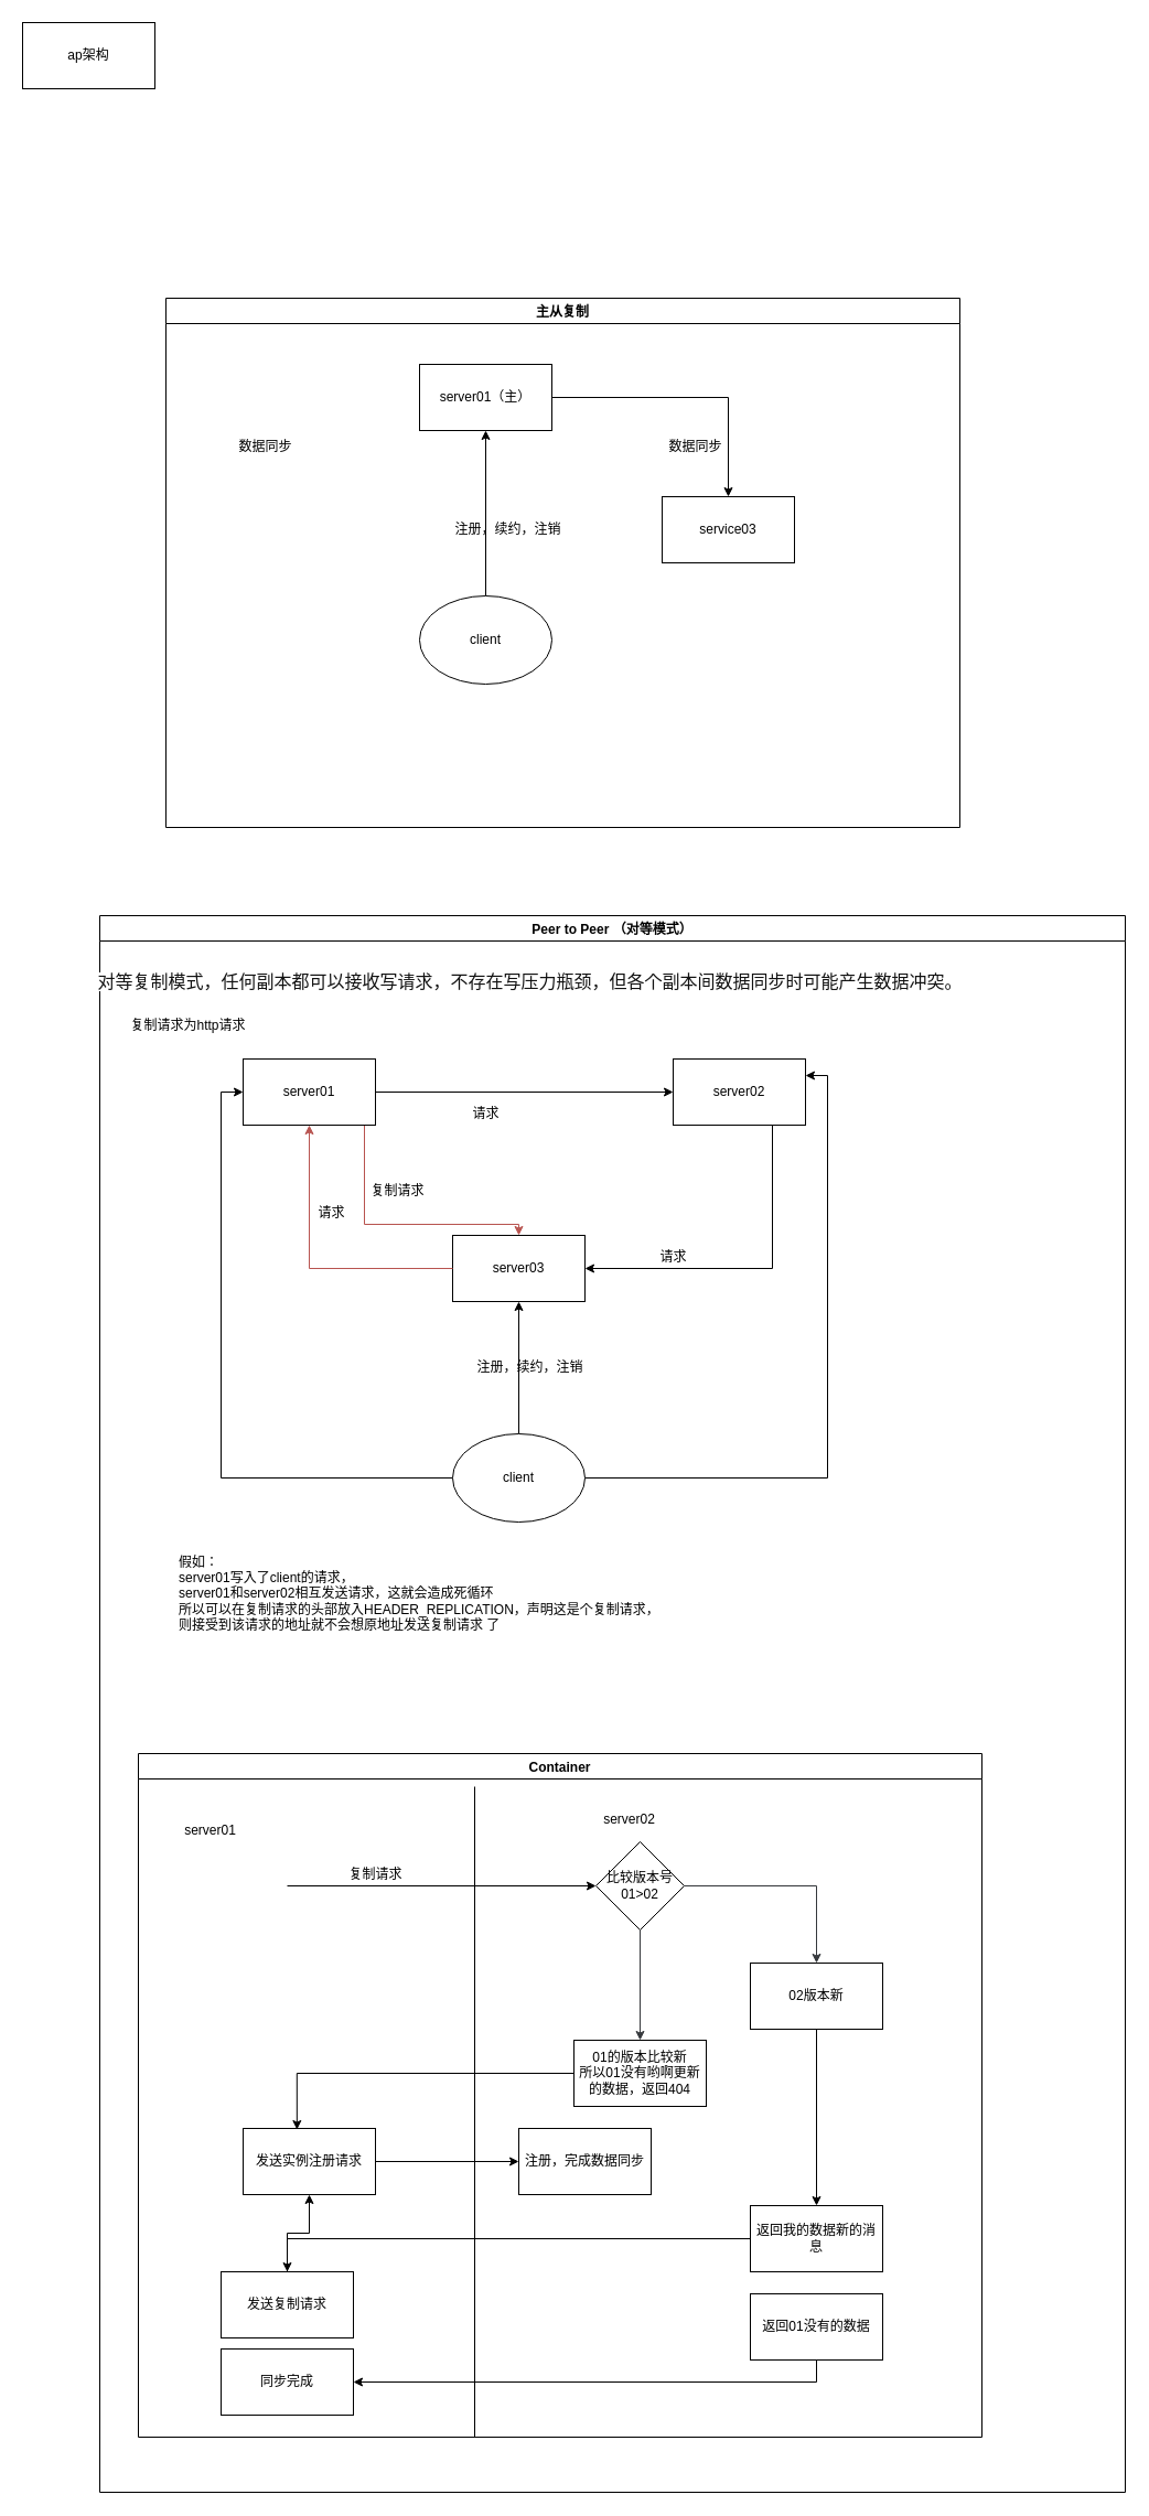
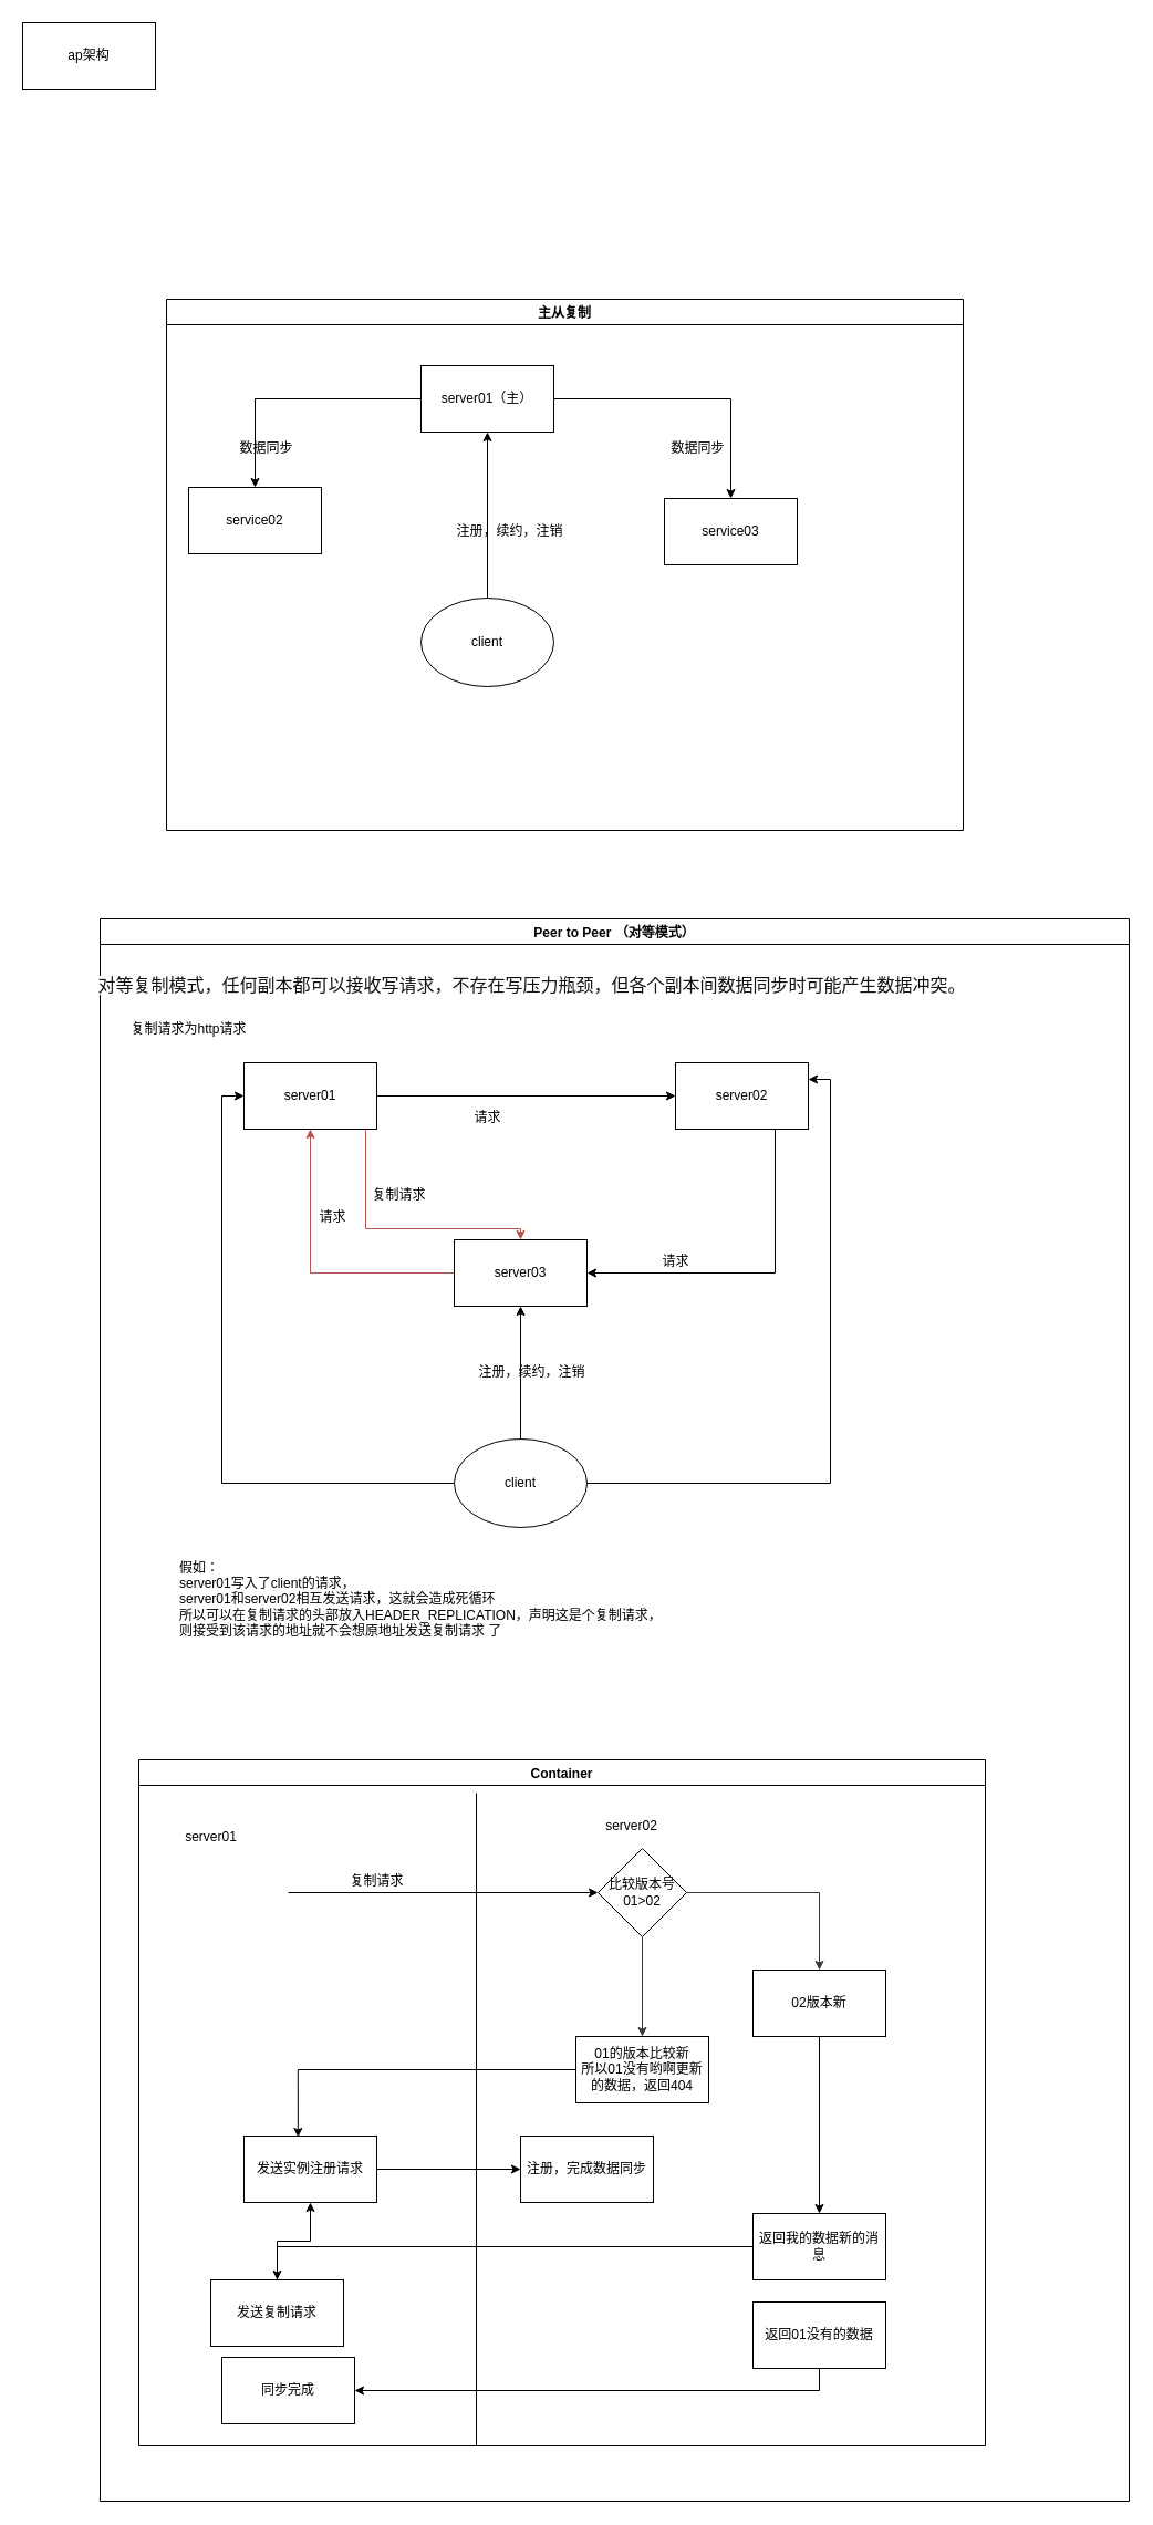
  <mxCell id="0" />
  <mxCell id="1" parent="0" />
  <mxCell id="2" value="主从复制" style="swimlane;" parent="1" vertex="1"><mxGeometry x="150" y="270" width="720" height="480" as="geometry" /></mxCell>
+ <mxCell id="3" style="edgeStyle=orthogonalEdgeStyle;rounded=0;orthogonalLoop=1;jettySize=auto;html=1;" parent="2" source="5" target="6" edge="1"><mxGeometry relative="1" as="geometry" /></mxCell>
  <mxCell id="4" style="edgeStyle=orthogonalEdgeStyle;rounded=0;orthogonalLoop=1;jettySize=auto;html=1;" parent="2" source="5" target="7" edge="1"><mxGeometry relative="1" as="geometry" /></mxCell>
  <mxCell id="5" value="server01（主）" style="rounded=0;whiteSpace=wrap;html=1;" parent="2" vertex="1"><mxGeometry x="230" y="60" width="120" height="60" as="geometry" /></mxCell>
+ <mxCell id="6" value="service02" style="rounded=0;whiteSpace=wrap;html=1;" parent="2" vertex="1"><mxGeometry x="20" y="170" width="120" height="60" as="geometry" /></mxCell>
  <mxCell id="7" value="service03" style="rounded=0;whiteSpace=wrap;html=1;" parent="2" vertex="1"><mxGeometry x="450" y="180" width="120" height="60" as="geometry" /></mxCell>
  <mxCell id="8" value="数据同步" style="text;html=1;align=center;verticalAlign=middle;resizable=0;points=[];autosize=1;" parent="2" vertex="1"><mxGeometry x="450" y="125" width="60" height="20" as="geometry" /></mxCell>
  <mxCell id="9" value="数据同步" style="text;html=1;align=center;verticalAlign=middle;resizable=0;points=[];autosize=1;" parent="2" vertex="1"><mxGeometry x="60" y="125" width="60" height="20" as="geometry" /></mxCell>
  <mxCell id="10" style="edgeStyle=orthogonalEdgeStyle;rounded=0;orthogonalLoop=1;jettySize=auto;html=1;" parent="2" source="11" target="5" edge="1"><mxGeometry relative="1" as="geometry" /></mxCell>
  <mxCell id="11" value="client" style="ellipse;whiteSpace=wrap;html=1;" parent="2" vertex="1"><mxGeometry x="230" y="270" width="120" height="80" as="geometry" /></mxCell>
  <mxCell id="12" value="ap架构" style="whiteSpace=wrap;html=1;" parent="1" vertex="1"><mxGeometry x="20" y="20" width="120" height="60" as="geometry" /></mxCell>
  <mxCell id="13" value="注册，续约，注销" style="text;html=1;align=center;verticalAlign=middle;resizable=0;points=[];autosize=1;" parent="1" vertex="1"><mxGeometry x="405" y="470" width="110" height="20" as="geometry" /></mxCell>
  <mxCell id="14" value="Peer to Peer （对等模式）" style="swimlane;shadow=0;" parent="1" vertex="1"><mxGeometry x="90" y="830" width="930" height="1430" as="geometry" /></mxCell>
  <mxCell id="15" value="&lt;span style=&quot;color: rgb(18 , 18 , 18) ; font-family: , &amp;#34;blinkmacsystemfont&amp;#34; , &amp;#34;helvetica neue&amp;#34; , &amp;#34;pingfang sc&amp;#34; , &amp;#34;microsoft yahei&amp;#34; , &amp;#34;source han sans sc&amp;#34; , &amp;#34;noto sans cjk sc&amp;#34; , &amp;#34;wenquanyi micro hei&amp;#34; , sans-serif ; font-size: medium ; background-color: rgb(255 , 255 , 255)&quot;&gt;对等复制模式，任何副本都可以接收写请求，不存在写压力瓶颈，但各个副本间数据同步时可能产生数据冲突。&lt;/span&gt;" style="text;html=1;align=center;verticalAlign=middle;resizable=0;points=[];autosize=1;" parent="14" vertex="1"><mxGeometry x="-10" y="50" width="800" height="20" as="geometry" /></mxCell>
  <mxCell id="16" value="&lt;span&gt;server03&lt;/span&gt;" style="rounded=0;whiteSpace=wrap;html=1;" parent="14" vertex="1"><mxGeometry x="320" y="290" width="120" height="60" as="geometry" /></mxCell>
  <mxCell id="17" style="edgeStyle=orthogonalEdgeStyle;rounded=0;orthogonalLoop=1;jettySize=auto;html=1;entryX=0;entryY=0.5;entryDx=0;entryDy=0;" parent="14" source="19" target="21" edge="1"><mxGeometry relative="1" as="geometry" /></mxCell>
  <mxCell id="18" style="edgeStyle=orthogonalEdgeStyle;rounded=0;orthogonalLoop=1;jettySize=auto;html=1;fillColor=#f8cecc;strokeColor=#b85450;" parent="14" source="19" target="16" edge="1"><mxGeometry relative="1" as="geometry"><Array as="points"><mxPoint x="240" y="280" /><mxPoint x="380" y="280" /></Array></mxGeometry></mxCell>
  <mxCell id="19" value="server01" style="rounded=0;whiteSpace=wrap;html=1;" parent="14" vertex="1"><mxGeometry x="130" y="130" width="120" height="60" as="geometry" /></mxCell>
  <mxCell id="20" style="edgeStyle=orthogonalEdgeStyle;rounded=0;orthogonalLoop=1;jettySize=auto;html=1;entryX=1;entryY=0.5;entryDx=0;entryDy=0;" parent="14" source="21" target="16" edge="1"><mxGeometry relative="1" as="geometry"><Array as="points"><mxPoint x="610" y="320" /></Array></mxGeometry></mxCell>
  <mxCell id="21" value="&lt;span&gt;server02&lt;/span&gt;" style="rounded=0;whiteSpace=wrap;html=1;" parent="14" vertex="1"><mxGeometry x="520" y="130" width="120" height="60" as="geometry" /></mxCell>
  <mxCell id="22" value="请求" style="text;html=1;align=center;verticalAlign=middle;resizable=0;points=[];autosize=1;" parent="14" vertex="1"><mxGeometry x="330" y="170" width="40" height="20" as="geometry" /></mxCell>
  <mxCell id="23" value="请求" style="text;html=1;align=center;verticalAlign=middle;resizable=0;points=[];autosize=1;" parent="14" vertex="1"><mxGeometry x="500" y="300" width="40" height="20" as="geometry" /></mxCell>
  <mxCell id="24" style="edgeStyle=orthogonalEdgeStyle;rounded=0;orthogonalLoop=1;jettySize=auto;html=1;entryX=0.5;entryY=1;entryDx=0;entryDy=0;" parent="14" source="27" target="16" edge="1"><mxGeometry relative="1" as="geometry" /></mxCell>
  <mxCell id="25" style="edgeStyle=orthogonalEdgeStyle;rounded=0;orthogonalLoop=1;jettySize=auto;html=1;entryX=0;entryY=0.5;entryDx=0;entryDy=0;" parent="14" source="27" target="19" edge="1"><mxGeometry relative="1" as="geometry" /></mxCell>
  <mxCell id="26" style="edgeStyle=orthogonalEdgeStyle;rounded=0;orthogonalLoop=1;jettySize=auto;html=1;entryX=1;entryY=0.25;entryDx=0;entryDy=0;" parent="14" source="27" target="21" edge="1"><mxGeometry relative="1" as="geometry" /></mxCell>
  <mxCell id="27" value="client" style="ellipse;whiteSpace=wrap;html=1;" parent="14" vertex="1"><mxGeometry x="320" y="470" width="120" height="80" as="geometry" /></mxCell>
  <mxCell id="28" value="注册，续约，注销" style="text;html=1;align=center;verticalAlign=middle;resizable=0;points=[];autosize=1;" parent="14" vertex="1"><mxGeometry x="335" y="400" width="110" height="20" as="geometry" /></mxCell>
  <mxCell id="29" value="复制请求为http请求" style="text;html=1;align=center;verticalAlign=middle;resizable=0;points=[];autosize=1;" parent="14" vertex="1"><mxGeometry x="20" y="90" width="120" height="20" as="geometry" /></mxCell>
  <mxCell id="30" value="复制请求" style="text;html=1;align=center;verticalAlign=middle;resizable=0;points=[];autosize=1;" parent="14" vertex="1"><mxGeometry x="240" y="240" width="60" height="20" as="geometry" /></mxCell>
  <mxCell id="31" value="假如：&lt;br&gt;server01写入了client的请求，&lt;br&gt;server01和server02相互发送请求，这就会造成死循环&lt;br&gt;所以可以在复制请求的头部放入HEADER_REPLICATION，声明这是个复制请求，&lt;br&gt;则接受到该请求的地址就不会想原地址发送复制请求 了" style="text;html=1;align=left;verticalAlign=middle;resizable=0;points=[];autosize=1;" parent="14" vertex="1"><mxGeometry x="70" y="580" width="450" height="70" as="geometry" /></mxCell>
  <mxCell id="32" style="edgeStyle=orthogonalEdgeStyle;rounded=0;orthogonalLoop=1;jettySize=auto;html=1;fillColor=#f8cecc;strokeColor=#b85450;fontFamily=Helvetica;horizontal=1;" parent="14" source="16" target="19" edge="1"><mxGeometry relative="1" as="geometry" /></mxCell>
  <mxCell id="33" value="Container" style="swimlane;fontFamily=Helvetica;" parent="14" vertex="1"><mxGeometry x="35" y="760" width="765" height="620" as="geometry" /></mxCell>
  <mxCell id="34" value="" style="endArrow=none;html=1;fontFamily=Helvetica;" parent="33" edge="1"><mxGeometry width="50" height="50" relative="1" as="geometry"><mxPoint x="305" y="620" as="sourcePoint" /><mxPoint x="305" y="30" as="targetPoint" /></mxGeometry></mxCell>
  <mxCell id="35" value="server02" style="text;html=1;align=center;verticalAlign=middle;resizable=0;points=[];autosize=1;fontFamily=Helvetica;" parent="33" vertex="1"><mxGeometry x="415" y="50" width="60" height="20" as="geometry" /></mxCell>
  <mxCell id="36" value="" style="endArrow=classic;html=1;fontFamily=Helvetica;entryX=0;entryY=0.5;entryDx=0;entryDy=0;" parent="33" target="37" edge="1"><mxGeometry width="50" height="50" relative="1" as="geometry"><mxPoint x="135" y="120" as="sourcePoint" /><mxPoint x="415" y="120" as="targetPoint" /></mxGeometry></mxCell>
  <mxCell id="37" value="比较版本号&lt;br&gt;01&amp;gt;02" style="rhombus;whiteSpace=wrap;html=1;fontFamily=Helvetica;" parent="33" vertex="1"><mxGeometry x="415" y="80" width="80" height="80" as="geometry" /></mxCell>
  <mxCell id="38" value="发送实例注册请求" style="whiteSpace=wrap;html=1;fontFamily=Helvetica;" parent="33" vertex="1"><mxGeometry x="95" y="340" width="120" height="60" as="geometry" /></mxCell>
  <mxCell id="39" value="注册，完成数据同步" style="whiteSpace=wrap;html=1;fontFamily=Helvetica;" parent="33" vertex="1"><mxGeometry x="345" y="340" width="120" height="60" as="geometry" /></mxCell>
  <mxCell id="40" style="edgeStyle=orthogonalEdgeStyle;rounded=0;orthogonalLoop=1;jettySize=auto;html=1;fontFamily=Helvetica;" parent="33" source="38" target="39" edge="1"><mxGeometry relative="1" as="geometry" /></mxCell>
  <mxCell id="41" value="02版本新" style="whiteSpace=wrap;html=1;" parent="33" vertex="1"><mxGeometry x="555" y="190" width="120" height="60" as="geometry" /></mxCell>
  <mxCell id="42" value="" style="edgeStyle=orthogonalEdgeStyle;rounded=0;orthogonalLoop=1;jettySize=auto;html=1;fontFamily=Helvetica;fillColor=#ffff88;strokeColor=#36393d;" parent="33" source="37" target="41" edge="1"><mxGeometry relative="1" as="geometry" /></mxCell>
  <mxCell id="43" style="edgeStyle=orthogonalEdgeStyle;rounded=0;orthogonalLoop=1;jettySize=auto;html=1;entryX=0.5;entryY=0;entryDx=0;entryDy=0;fontFamily=Helvetica;" parent="33" source="44" target="46" edge="1"><mxGeometry relative="1" as="geometry" /></mxCell>
  <mxCell id="44" value="返回我的数据新的消息" style="whiteSpace=wrap;html=1;shadow=0;fontFamily=Helvetica;" parent="33" vertex="1"><mxGeometry x="555" y="410" width="120" height="60" as="geometry" /></mxCell>
  <mxCell id="45" style="edgeStyle=orthogonalEdgeStyle;rounded=0;orthogonalLoop=1;jettySize=auto;html=1;fontFamily=Helvetica;entryX=0.5;entryY=0;entryDx=0;entryDy=0;" parent="33" source="41" target="44" edge="1"><mxGeometry relative="1" as="geometry"><mxPoint x="615" y="480" as="targetPoint" /></mxGeometry></mxCell>
- <mxCell id="46" value="发送复制请求" style="whiteSpace=wrap;html=1;shadow=0;fontFamily=Helvetica;" parent="33" vertex="1"><mxGeometry x="75" y="470" width="120" height="60" as="geometry" /></mxCell>
+ <mxCell id="46" value="发送复制请求" style="whiteSpace=wrap;html=1;shadow=0;fontFamily=Helvetica;" parent="33" vertex="1"><mxGeometry x="65" y="470" width="120" height="60" as="geometry" /></mxCell>
  <mxCell id="47" value="同步完成" style="whiteSpace=wrap;html=1;shadow=0;fontFamily=Helvetica;" parent="33" vertex="1"><mxGeometry x="75" y="540" width="120" height="60" as="geometry" /></mxCell>
  <mxCell id="48" value="返回01没有的数据" style="whiteSpace=wrap;html=1;shadow=0;fontFamily=Helvetica;" parent="33" vertex="1"><mxGeometry x="555" y="490" width="120" height="60" as="geometry" /></mxCell>
  <mxCell id="49" style="edgeStyle=orthogonalEdgeStyle;rounded=0;orthogonalLoop=1;jettySize=auto;html=1;fontFamily=Helvetica;" parent="33" source="46" target="38" edge="1"><mxGeometry relative="1" as="geometry" /></mxCell>
  <mxCell id="50" style="edgeStyle=orthogonalEdgeStyle;rounded=0;orthogonalLoop=1;jettySize=auto;html=1;fontFamily=Helvetica;entryX=1;entryY=0.5;entryDx=0;entryDy=0;" parent="33" source="48" target="47" edge="1"><mxGeometry relative="1" as="geometry"><mxPoint x="585" y="600" as="targetPoint" /><Array as="points"><mxPoint x="615" y="570" /></Array></mxGeometry></mxCell>
  <mxCell id="51" value="请求" style="text;html=1;align=center;verticalAlign=middle;resizable=0;points=[];autosize=1;" parent="1" vertex="1"><mxGeometry x="280" y="1090" width="40" height="20" as="geometry" /></mxCell>
  <mxCell id="52" value="server01" style="text;html=1;align=center;verticalAlign=middle;resizable=0;points=[];autosize=1;fontFamily=Helvetica;" parent="1" vertex="1"><mxGeometry x="160" y="1650" width="60" height="20" as="geometry" /></mxCell>
  <mxCell id="53" value="复制请求" style="text;html=1;align=center;verticalAlign=middle;resizable=0;points=[];autosize=1;fontFamily=Helvetica;" parent="1" vertex="1"><mxGeometry x="310" y="1690" width="60" height="20" as="geometry" /></mxCell>
  <mxCell id="54" style="edgeStyle=orthogonalEdgeStyle;rounded=0;orthogonalLoop=1;jettySize=auto;html=1;entryX=0.407;entryY=0.017;entryDx=0;entryDy=0;entryPerimeter=0;fontFamily=Helvetica;" parent="1" source="55" target="38" edge="1"><mxGeometry relative="1" as="geometry" /></mxCell>
- <mxCell id="55" value="01的版本比较新&lt;br&gt;所以01没有哟啊更新的数据，返回404" style="whiteSpace=wrap;html=1;" parent="1" vertex="1"><mxGeometry x="520" y="1850" width="120" height="60" as="geometry" /></mxCell>
+ <mxCell id="55" value="01的版本比较新&lt;br&gt;所以01没有哟啊更新的数据，返回404" style="whiteSpace=wrap;html=1;" parent="1" vertex="1"><mxGeometry x="520" y="1840" width="120" height="60" as="geometry" /></mxCell>
  <mxCell id="56" value="" style="edgeStyle=orthogonalEdgeStyle;rounded=0;orthogonalLoop=1;jettySize=auto;html=1;fontFamily=Helvetica;fillColor=#cdeb8b;strokeColor=#36393d;" parent="1" source="37" target="55" edge="1"><mxGeometry relative="1" as="geometry" /></mxCell>
